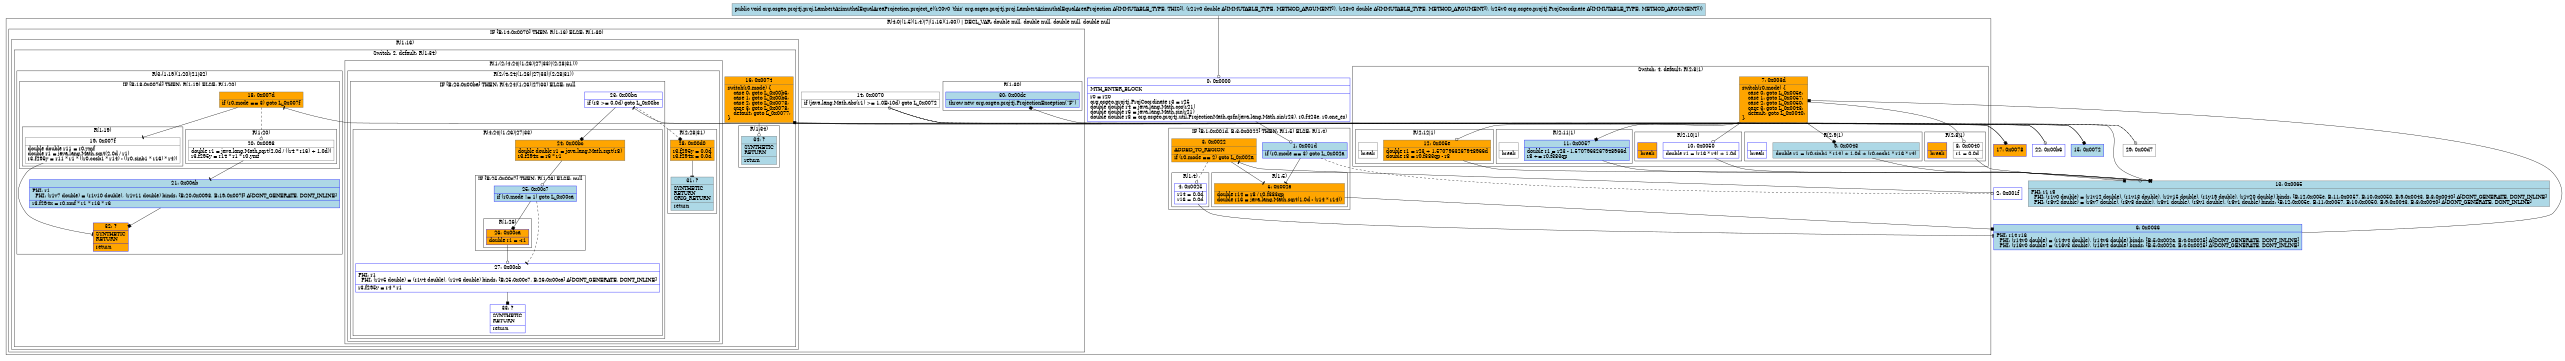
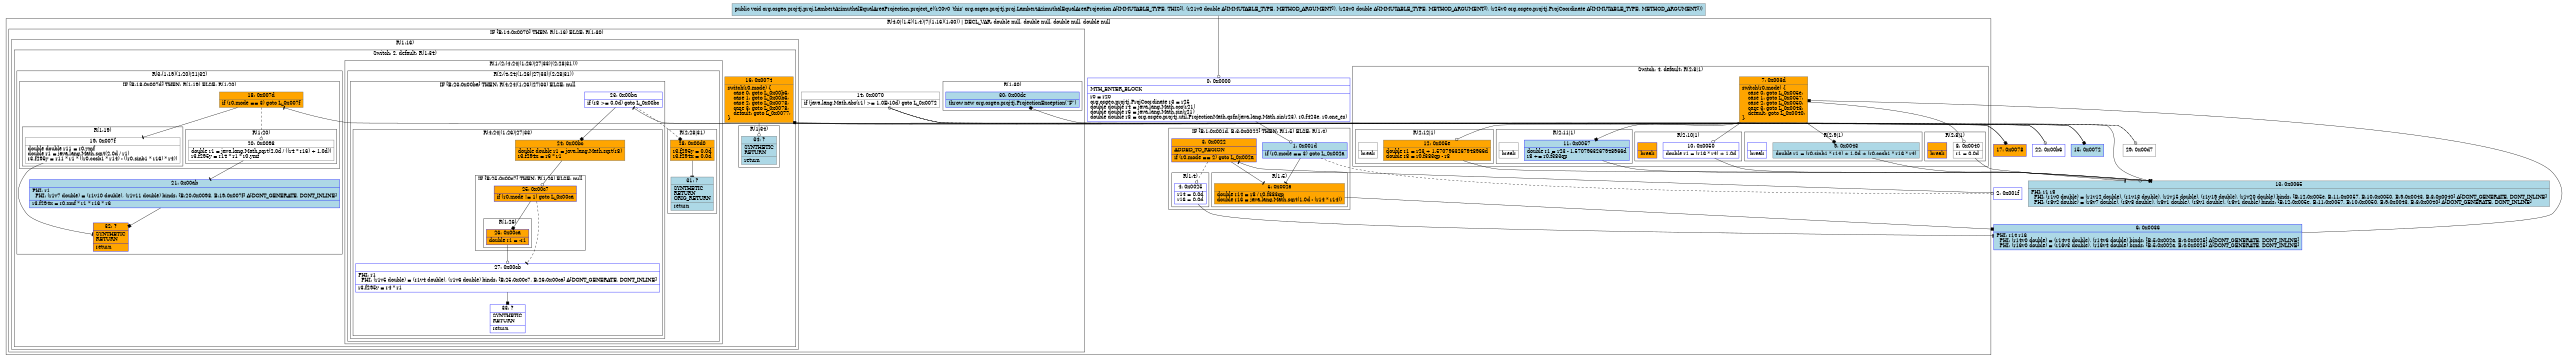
  digraph {
    node [color=blue fillcolor=white shape=record style=filled]
    edge [arrowhead=odot]
    n1 [color=gray40 fillcolor=orange label="{5\:\ 0x002a|double r14 = r8 \/ r0.f383qp\ldouble r16 = java.lang.Math.sqrt(1.0d \- (r14 * r14))\l}"]
    n2 [label="{4\:\ 0x0025|r14 = 0.0d\lr16 = 0.0d\l}"]
    n3 [fillcolor=lightblue label="{1\:\ 0x001d|if (r0.mode == 3) goto L_0x002a\l}"]
-   n4 [color=gray40 fillcolor=orange label="{3\:\ 0x0022|ADDED_TO_REGION\l|if (r0.mode == 2) goto L_0x002a\l}"]
+   n4 [fillcolor=orange label="{3\:\ 0x0022|ADDED_TO_REGION\l|if (r0.mode == 2) goto L_0x002a\l}"]
    n5 [color=gray40 fillcolor=orange label="{12\:\ 0x005e|double r1 = r23 + 1.5707963267948966d\ldouble r8 = r0.f383qp \- r8\l}"]
    n6 [color=gray40 label="{|break\l}"]
    n7 [fillcolor=lightblue label="{11\:\ 0x0057|double r1 = r23 \- 1.5707963267948966d\lr8 += r0.f383qp\l}"]
    n8 [color=gray40 label="{|break\l}"]
    n9 [label="{10\:\ 0x0050|double r1 = (r16 * r4) + 1.0d\l}"]
    n10 [fillcolor=orange label="{|break\l}"]
    n11 [color=gray40 fillcolor=lightblue label="{9\:\ 0x0043|double r1 = (r0.sinb1 * r14) + 1.0d + (r0.cosb1 * r16 * r4)\l}"]
    n12 [label="{|break\l}"]
    n13 [color=gray40 label="{8\:\ 0x0040|r1 = 0.0d\l}"]
    n14 [fillcolor=orange label="{|break\l}"]
    n15 [color=gray40 fillcolor=orange label="{7\:\ 0x003d|switch(r0.mode) \{\l    case 0: goto L_0x005e;\l    case 1: goto L_0x0057;\l    case 2: goto L_0x0050;\l    case 3: goto L_0x0043;\l    default: goto L_0x0040;\l\}\l}"]
    n16 [fillcolor=orange label="{26\:\ 0x00ca|double r1 = \-r1\l}"]
-   n17 [fillcolor=lightblue label="{25\:\ 0x00c7|if (r0.mode != 1) goto L_0x00ca\l}"]
+   n17 [fillcolor=orange label="{25\:\ 0x00c7|if (r0.mode != 1) goto L_0x00ca\l}"]
    n18 [color=gray40 fillcolor=orange label="{24\:\ 0x00bc|double double r1 = java.lang.Math.sqrt(r8)\lr3.f294x = r6 * r1\l}"]
    n19 [label="{27\:\ 0x00cb|PHI: r1 \l  PHI: (r1v5 double) = (r1v4 double), (r1v6 double) binds: [B:25:0x00c7, B:26:0x00ca] A[DONT_GENERATE, DONT_INLINE]\l|r3.f295y = r4 * r1\l}"]
    n20 [label="{33\:\ ?|SYNTHETIC\lRETURN\l|return\l}"]
    n21 [label="{23\:\ 0x00ba|if (r8 \>= 0.0d) goto L_0x00bc\l}"]
    n22 [color=gray40 fillcolor=orange label="{28\:\ 0x00d0|r3.f295y = 0.0d\lr3.f294x = 0.0d\l}"]
    n23 [color=gray40 fillcolor=lightblue label="{31\:\ ?|SYNTHETIC\lRETURN\lORIG_RETURN\l|return\l}"]
    n24 [color=gray40 label="{19\:\ 0x007f|double double r11 = r0.ymf\ldouble r1 = java.lang.Math.sqrt(2.0d \/ r1)\lr3.f295y = r11 * r1 * ((r0.cosb1 * r14) \- ((r0.sinb1 * r16) * r4))\l}"]
    n25 [color=gray40 label="{20\:\ 0x0098|double r1 = java.lang.Math.sqrt(2.0d \/ ((r4 * r16) + 1.0d))\lr3.f295y = r14 * r1 * r0.ymf\l}"]
    n26 [color=gray40 fillcolor=orange label="{18\:\ 0x007d|if (r0.mode == 3) goto L_0x007f\l}"]
    n27 [fillcolor=lightblue label="{21\:\ 0x00ab|PHI: r1 \l  PHI: (r1v7 double) = (r1v10 double), (r1v11 double) binds: [B:20:0x0098, B:19:0x007f] A[DONT_GENERATE, DONT_INLINE]\l|r3.f294x = r0.xmf * r1 * r16 * r6\l}"]
    n28 [fillcolor=orange label="{32\:\ ?|SYNTHETIC\lRETURN\l|return\l}"]
    n29 [color=gray40 fillcolor=lightblue label="{34\:\ ?|SYNTHETIC\lRETURN\l|return\l}"]
    n30 [color=gray40 fillcolor=orange label="{16\:\ 0x0074|switch(r0.mode) \{\l    case 0: goto L_0x00b6;\l    case 1: goto L_0x00b6;\l    case 2: goto L_0x0078;\l    case 3: goto L_0x0078;\l    default: goto L_0x0077;\l\}\l}"]
    n31 [fillcolor=lightblue label="{30\:\ 0x00de|throw new org.osgeo.proj4j.ProjectionException(\"F\")\l}"]
    n32 [color=gray40 label="{14\:\ 0x0070|if (java.lang.Math.abs(r1) \>= 1.0E\-10d) goto L_0x0072\l}"]
    n33 [label="{0\:\ 0x0000|MTH_ENTER_BLOCK\l|r0 = r20\lorg.osgeo.proj4j.ProjCoordinate r3 = r25\ldouble double r4 = java.lang.Math.cos(r21)\ldouble double r6 = java.lang.Math.sin(r21)\ldouble double r8 = org.osgeo.proj4j.util.ProjectionMath.qsfn(java.lang.Math.sin(r23), r0.f423e, r0.one_es)\l}"]
    n34 [fillcolor=lightblue label="{6\:\ 0x0036|PHI: r14 r16 \l  PHI: (r14v0 double) = (r14v4 double), (r14v6 double) binds: [B:5:0x002a, B:4:0x0025] A[DONT_GENERATE, DONT_INLINE]\l  PHI: (r16v0 double) = (r16v3 double), (r16v4 double) binds: [B:5:0x002a, B:4:0x0025] A[DONT_GENERATE, DONT_INLINE]\l}"]
    n35 [label="{2\:\ 0x001f}"]
    n36 [color=gray40 fillcolor=lightblue label="{13\:\ 0x0065|PHI: r1 r8 \l  PHI: (r1v0 double) = (r1v12 double), (r1v13 double), (r1v15 double), (r1v19 double), (r1v20 double) binds: [B:12:0x005e, B:11:0x0057, B:10:0x0050, B:9:0x0043, B:8:0x0040] A[DONT_GENERATE, DONT_INLINE]\l  PHI: (r8v2 double) = (r8v7 double), (r8v8 double), (r8v1 double), (r8v1 double), (r8v1 double) binds: [B:12:0x005e, B:11:0x0057, B:10:0x0050, B:9:0x0043, B:8:0x0040] A[DONT_GENERATE, DONT_INLINE]\l}"]
    n37 [fillcolor=orange label="{17\:\ 0x0078}"]
    n38 [label="{22\:\ 0x00b6}"]
    n39 [fillcolor=lightblue label="{15\:\ 0x0072}"]
    n40 [color=gray40 label="{29\:\ 0x00d7}"]
    n41 [color=gray40 fillcolor=lightblue label="{public void org.osgeo.proj4j.proj.LambertAzimuthalEqualAreaProjection.project_e((r20v0 'this' org.osgeo.proj4j.proj.LambertAzimuthalEqualAreaProjection A[IMMUTABLE_TYPE, THIS]), (r21v0 double A[IMMUTABLE_TYPE, METHOD_ARGUMENT]), (r23v0 double A[IMMUTABLE_TYPE, METHOD_ARGUMENT]), (r25v0 org.osgeo.proj4j.ProjCoordinate A[IMMUTABLE_TYPE, METHOD_ARGUMENT])) }"]
    subgraph cluster_1 {
      label="R(4:0|(1:5)(1:4)|7|(1:16)(1:30)) | DECL_VAR: double null, double null, double null, double null\l"
      n33
      subgraph cluster_2 {
        label="IF [B:1:0x001d, B:3:0x0022] THEN: R(1:5) ELSE: R(1:4)"
        n3
        n4
        subgraph cluster_3 {
          label="R(1:5)"
          n1
        }
        subgraph cluster_4 {
          label="R(1:4)"
          n2
        }
      }
      subgraph cluster_5 {
        label="Switch: 4, default: R(2:8|1)"
        n15
        subgraph cluster_6 {
          label="R(2:12|1)"
          n5
          n6
        }
        subgraph cluster_7 {
          label="R(2:11|1)"
          n7
          n8
        }
        subgraph cluster_8 {
          label="R(2:10|1)"
          n9
          n10
        }
        subgraph cluster_9 {
          label="R(2:9|1)"
          n11
          n12
        }
        subgraph cluster_10 {
          label="R(2:8|1)"
          n13
          n14
        }
      }
      subgraph cluster_11 {
        label="IF [B:14:0x0070] THEN: R(1:16) ELSE: R(1:30)"
        n32
        subgraph cluster_12 {
          label="R(1:16)"
          subgraph cluster_13 {
            label="Switch: 2, default: R(1:34)"
            n30
            subgraph cluster_14 {
              label="R(1:(2:(4:24|(1:26)|27|33)|(2:28|31)))"
              subgraph cluster_15 {
                label="R(2:(4:24|(1:26)|27|33)|(2:28|31))"
                subgraph cluster_16 {
                  label="IF [B:23:0x00ba] THEN: R(4:24|(1:26)|27|33) ELSE: null"
                  n21
                  subgraph cluster_17 {
                    label="R(4:24|(1:26)|27|33)"
                    n18
                    n19
                    n20
                    subgraph cluster_18 {
                      label="IF [B:25:0x00c7] THEN: R(1:26) ELSE: null"
                      n17
                      subgraph cluster_19 {
                        label="R(1:26)"
                        n16
                      }
                    }
                  }
                }
                subgraph cluster_20 {
                  label="R(2:28|31)"
                  n22
                  n23
                }
              }
            }
            subgraph cluster_21 {
              label="R(3:(1:19)(1:20)|21|32)"
              n27
              n28
              subgraph cluster_22 {
                label="IF [B:18:0x007d] THEN: R(1:19) ELSE: R(1:20)"
                n26
                subgraph cluster_23 {
                  label="R(1:19)"
                  n24
                }
                subgraph cluster_24 {
                  label="R(1:20)"
                  n25
                }
              }
            }
            subgraph cluster_25 {
              label="R(1:34)"
              n29
            }
          }
        }
        subgraph cluster_26 {
          label="R(1:30)"
          n31
        }
      }
    }
    n1 -> n34 [arrowhead=box]
    n2 -> n34 [arrowhead=tee]
    n3 -> n1 [arrowhead=tee]
    n3 -> n35 [style=dashed]
    n4 -> n1 [arrowhead=tee]
    n4 -> n2 [style=dashed]
    n5 -> n36 [arrowhead=tee]
    n7 -> n36 [arrowhead=box]
    n9 -> n36 [arrowhead=tee]
    n11 -> n36
-   n13 -> n36 [arrowhead=box]
+   n13 -> n36 [arrowhead=tee]
    n15 -> n5
    n15 -> n7 [arrowhead=box]
    n15 -> n9
    n15 -> n11 [arrowhead=box]
    n15 -> n13
    n16 -> n19
    n17 -> n16 [arrowhead=box]
    n17 -> n19 [arrowhead=tee style=dashed]
    n18 -> n17
    n19 -> n20 [arrowhead=box]
    n21 -> n18 [arrowhead=box]
    n21 -> n22 [arrowhead=box style=dashed]
    n22 -> n23 [arrowhead=tee]
    n24 -> n28 [arrowhead=tee]
    n25 -> n27 [arrowhead=tee]
    n26 -> n24 [arrowhead=tee]
    n26 -> n25 [style=dashed]
    n27 -> n28 [arrowhead=box]
    n30 -> n29
    n30 -> n37 [arrowhead=box]
    n30 -> n38
    n32 -> n39 [arrowhead=box]
    n32 -> n40 [style=dashed]
    n33 -> n3
    n34 -> n15 [arrowhead=box]
    n35 -> n4 [arrowhead=tee]
    n36 -> n32
    n37 -> n26 [arrowhead=tee]
    n38 -> n21 [arrowhead=tee]
    n39 -> n30 [arrowhead=box]
    n40 -> n31 [arrowhead=box]
    n41 -> n33
  }
